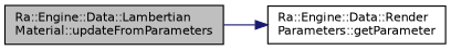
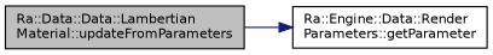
  digraph {
    rankdir=LR
    node [color=black fontname=Helvetica fontsize=10 shape=record style=filled]
-   n1 [fillcolor=grey75 fontcolor=black height=0.2 label="Ra::Engine::Data::Lambertian\lMaterial::updateFromParameters" width=0.4]
+   n1 [fillcolor=grey75 fontcolor=black height=0.2 label="Ra::Data::Data::Lambertian\lMaterial::updateFromParameters" width=0.4]
    n2 [fillcolor=white height=0.2 label="Ra::Engine::Data::Render\lParameters::getParameter" width=0.4]
    n1 -> n2 [color=midnightblue fontname=Helvetica fontsize=10 labelfontname=Helvetica labelfontsize=10 style=solid]
  }
